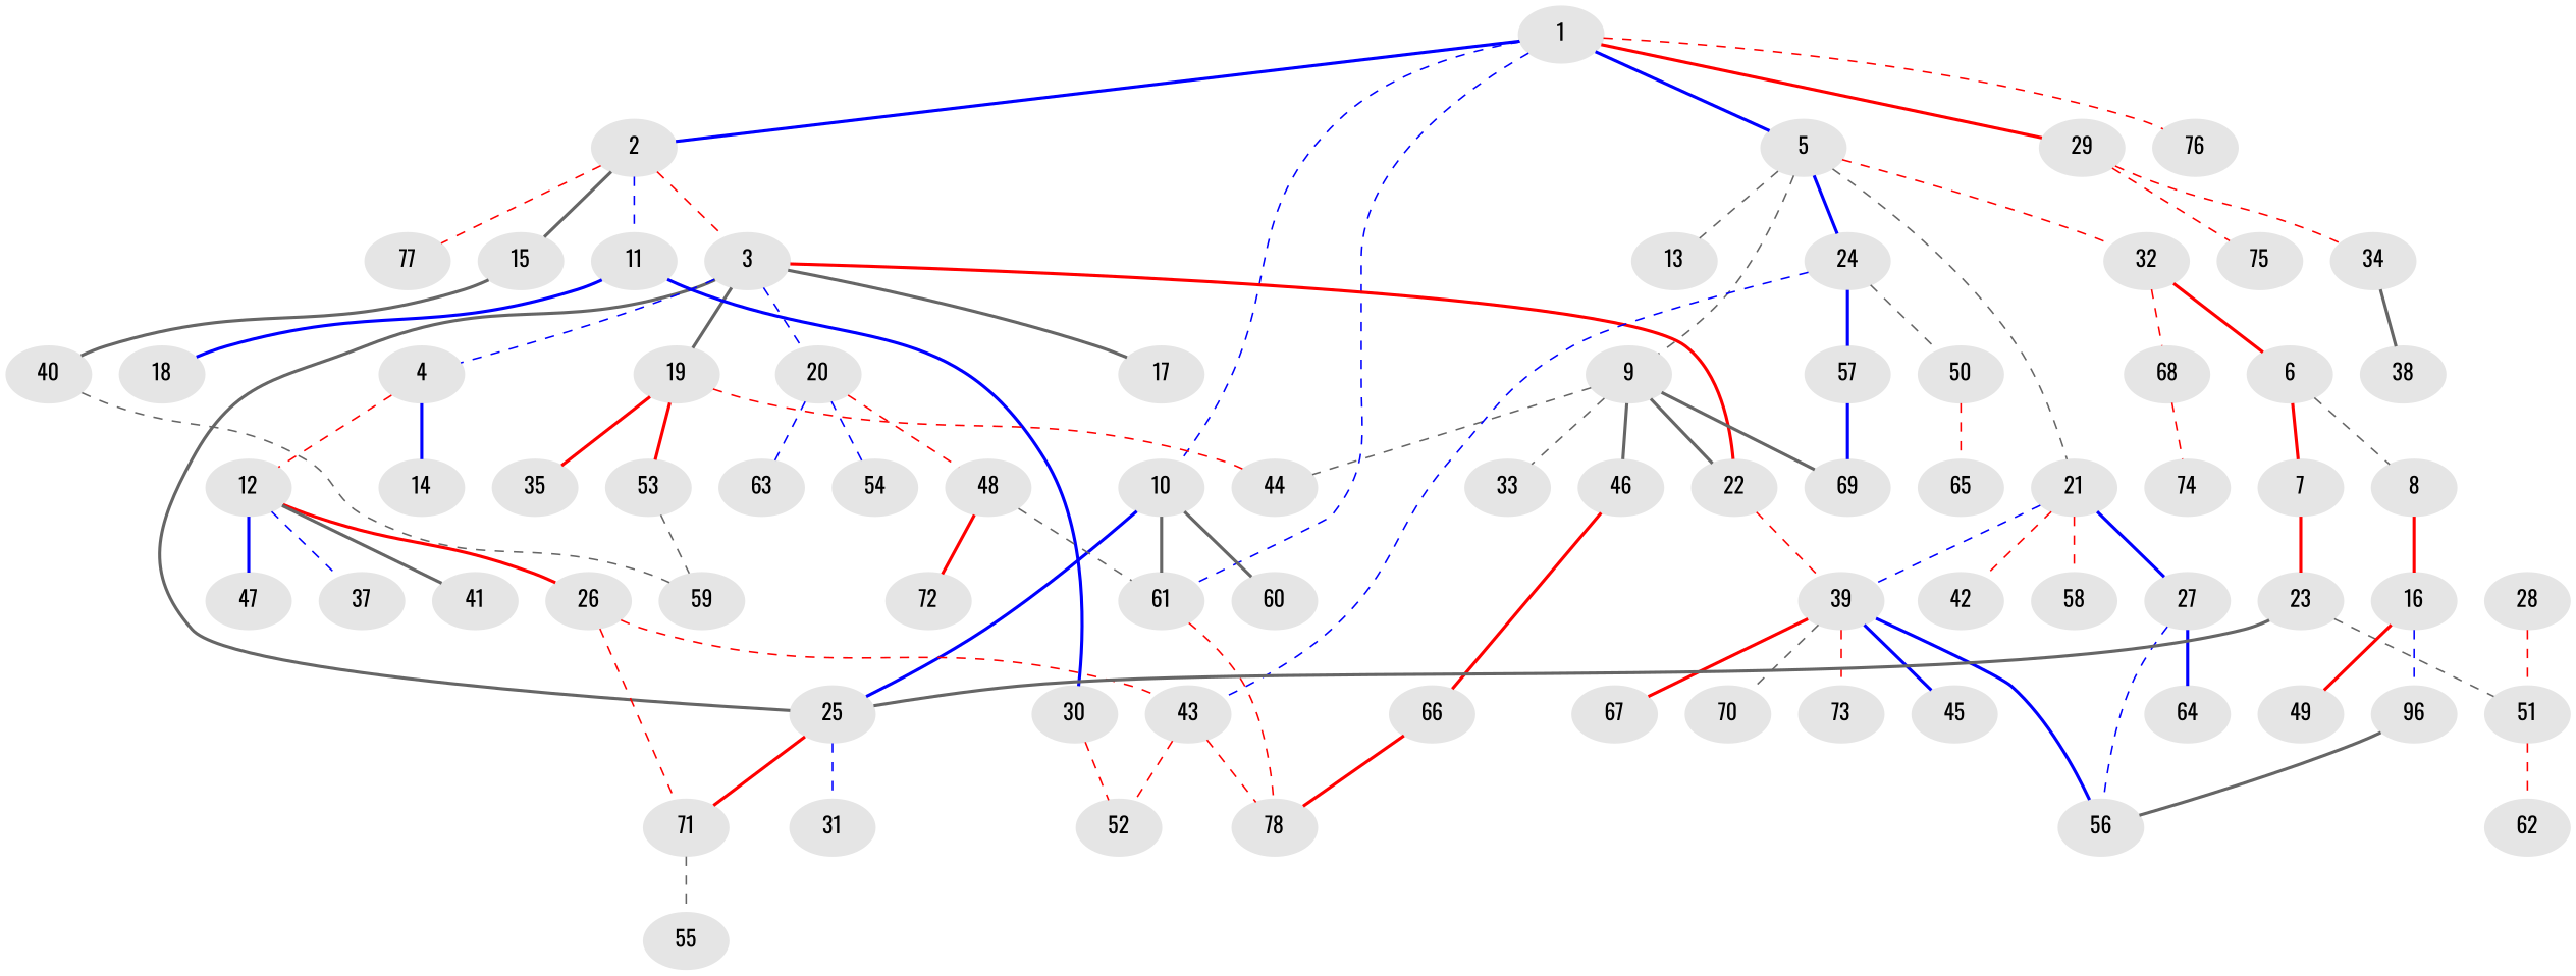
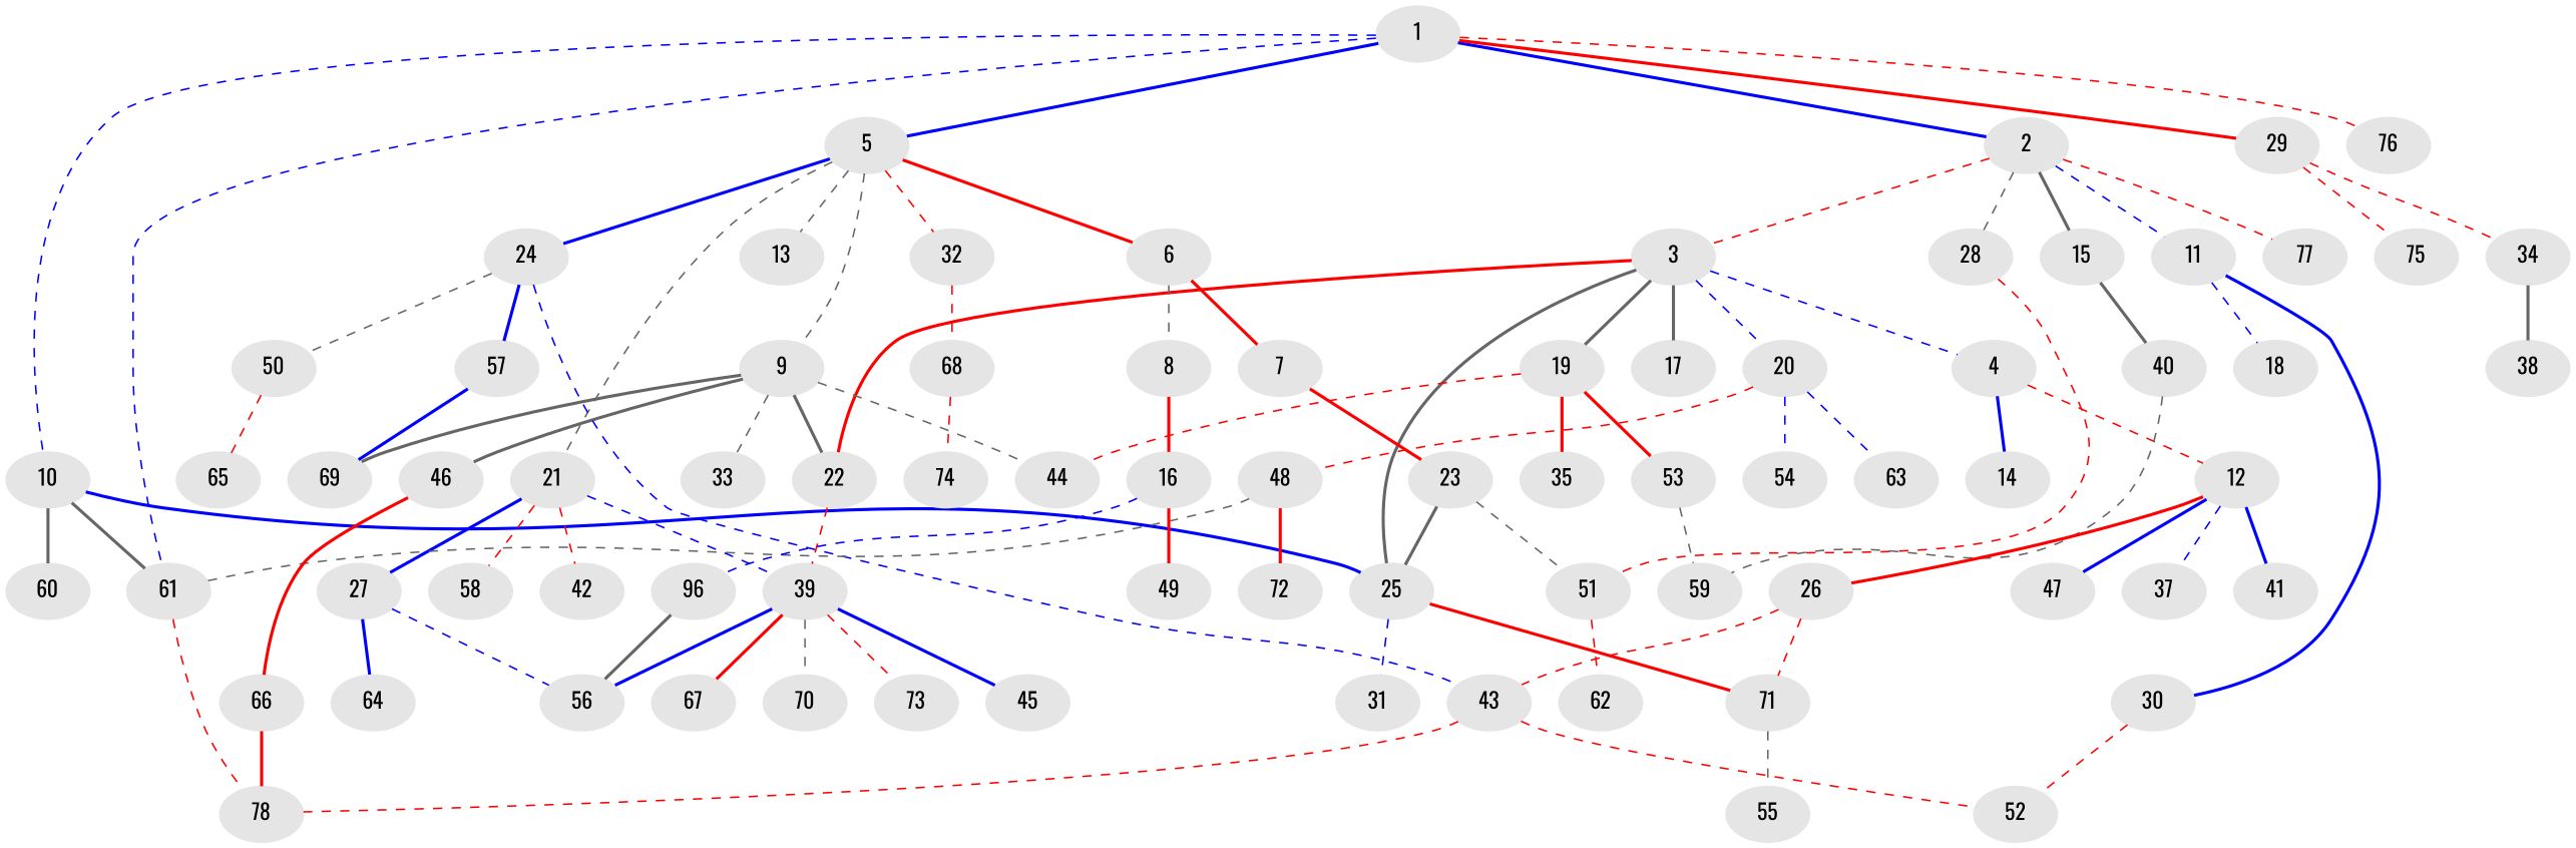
  graph {
    fontname=Oswald
    node [color=gray90 fontname=Oswald style=filled]
    edge [color=red fontname=Oswald style=dashed]
    1
    2
    5
    10
    29
    61
    76
    3
    11
    15
    28
    77
    6
    9
    13
    21
    24
    32
    25
    60
    34
    75
    78
    4
    17
    19
    20
    22
    18
    30
    40
    51
    12
    14
    44
    35
    53
    48
    54
    63
    39
    31
    71
    26
    37
    41
    47
    7
    8
    33
    46
    69
    27
    42
    58
    43
    50
    57
    68
    23
    16
    n62 [label=96]
    49
    66
    52
    59
    56
    72
    64
    45
    67
    70
    73
    62
    65
    55
    38
    74
    1 -- 2 [color=blue style=bold]
    1 -- 5 [color=blue style=bold]
    1 -- 10 [color=blue]
    1 -- 29 [style=bold]
    1 -- 61 [color=blue]
    1 -- 76
    2 -- 3
    2 -- 11 [color=blue]
    2 -- 15 [color=gray40 style=bold]
+   2 -- 28 [color=gray40]
    2 -- 77
-   32 -- 6 [style=bold]
+   5 -- 6 [style=bold]
    5 -- 9 [color=gray40]
    5 -- 13 [color=gray40]
    5 -- 21 [color=gray40]
    5 -- 24 [color=blue style=bold]
    5 -- 32
    10 -- 61 [color=gray40 style=bold]
    10 -- 25 [color=blue style=bold]
    10 -- 60 [color=gray40 style=bold]
    29 -- 34
    29 -- 75
    61 -- 78
    3 -- 25 [color=gray40 style=bold]
    3 -- 4 [color=blue]
    3 -- 17 [color=gray40 style=bold]
    3 -- 19 [color=gray40 style=bold]
    3 -- 20 [color=blue]
    3 -- 22 [style=bold]
-   11 -- 18 [color=blue style=bold]
+   11 -- 18 [color=blue]
    11 -- 30 [color=blue style=bold]
    15 -- 40 [color=gray40 style=bold]
    28 -- 51
    6 -- 7 [style=bold]
    6 -- 8 [color=gray40]
    9 -- 22 [color=gray40 style=bold]
    9 -- 44 [color=gray40]
    9 -- 33 [color=gray40]
    9 -- 46 [color=gray40 style=bold]
    9 -- 69 [color=gray40 style=bold]
    21 -- 39 [color=blue]
    21 -- 27 [color=blue style=bold]
    21 -- 42
    21 -- 58
    24 -- 43 [color=blue]
    24 -- 50 [color=gray40]
    24 -- 57 [color=blue style=bold]
    32 -- 68
    25 -- 31 [color=blue]
    25 -- 71 [style=bold]
    34 -- 38 [color=gray40 style=bold]
    4 -- 12
    4 -- 14 [color=blue style=bold]
    19 -- 44
    19 -- 35 [style=bold]
    19 -- 53 [style=bold]
    20 -- 48
    20 -- 54 [color=blue]
    20 -- 63 [color=blue]
    22 -- 39
    30 -- 52
    40 -- 59 [color=gray40]
    51 -- 62
    12 -- 26 [style=bold]
    12 -- 37 [color=blue]
-   12 -- 41 [color=gray40 style=bold]
+   12 -- 41 [color=blue style=bold]
    12 -- 47 [color=blue style=bold]
    53 -- 59 [color=gray40]
    48 -- 61 [color=gray40]
    48 -- 72 [style=bold]
    39 -- 56 [color=blue style=bold]
    39 -- 45 [color=blue style=bold]
    39 -- 67 [style=bold]
    39 -- 70 [color=gray40]
    39 -- 73
    71 -- 55 [color=gray40]
    26 -- 71
    26 -- 43
    7 -- 23 [style=bold]
    8 -- 16 [style=bold]
    46 -- 66 [style=bold]
    27 -- 56 [color=blue]
    27 -- 64 [color=blue style=bold]
    43 -- 78
    43 -- 52
    50 -- 65
    57 -- 69 [color=blue style=bold]
    68 -- 74
    23 -- 25 [color=gray40 style=bold]
    23 -- 51 [color=gray40]
    16 -- n62 [color=blue]
    16 -- 49 [style=bold]
    n62 -- 56 [color=gray40 style=bold]
    66 -- 78 [style=bold]
  }
